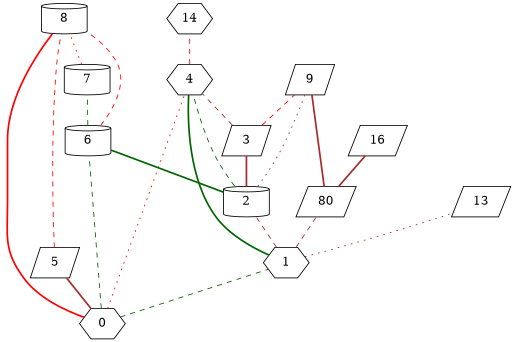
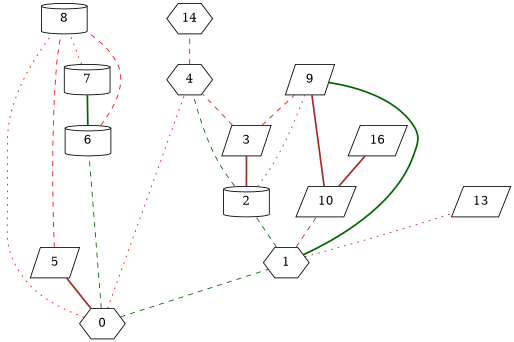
  digraph {
    rankdir=BT
    node [shape=parallelogram]
    edge [arrowhead=both color=brown style=dashed]
    0 [shape=hexagon]
    1 [shape=hexagon]
    4 [shape=hexagon]
    5
    6 [shape=cylinder]
    8 [shape=cylinder]
    2 [shape=cylinder]
    9
-   10 [label=80]
+   10
    13
    3
    14 [shape=hexagon]
    7 [shape=cylinder]
    n14 [label=16]
    0 -> 1 [color=darkgreen]
    0 -> 4 [color=red style=dotted]
    0 -> 5 [style=bold]
    0 -> 6 [color=darkgreen]
-   0 -> 8 [color=red style=bold]
-   1 -> 2
-   1 -> 4 [color=darkgreen style=bold]
+   0 -> 8 [color=red style=dotted]
+   1 -> 2 [color=darkgreen]
+   1 -> 9 [color=darkgreen style=bold]
    1 -> 10
    1 -> 13 [style=dotted]
    4 -> 14 [color=red]
    5 -> 8 [color=red]
    6 -> 8 [color=red]
-   6 -> 7 [color=darkgreen]
+   6 -> 7 [color=darkgreen style=bold]
    2 -> 4 [color=darkgreen]
-   2 -> 6 [color=darkgreen style=bold]
    2 -> 9 [style=dotted]
    2 -> 3 [style=bold]
    10 -> 9 [style=bold]
    10 -> n14 [style=bold]
    3 -> 4
    3 -> 9 [color=red]
    7 -> 8 [color=red style=dotted]
  }
